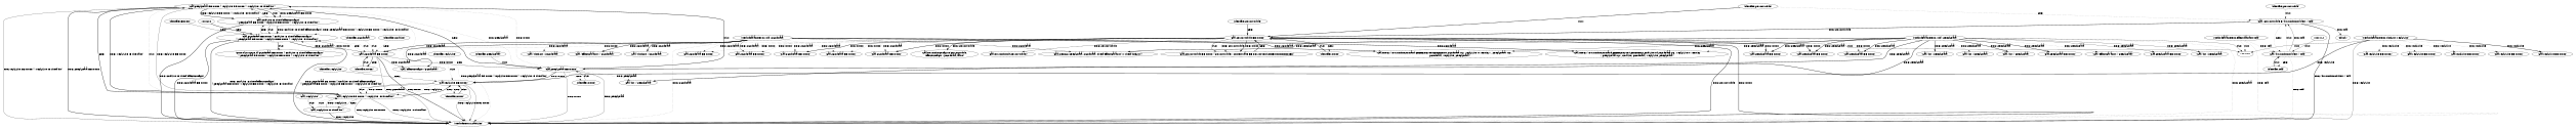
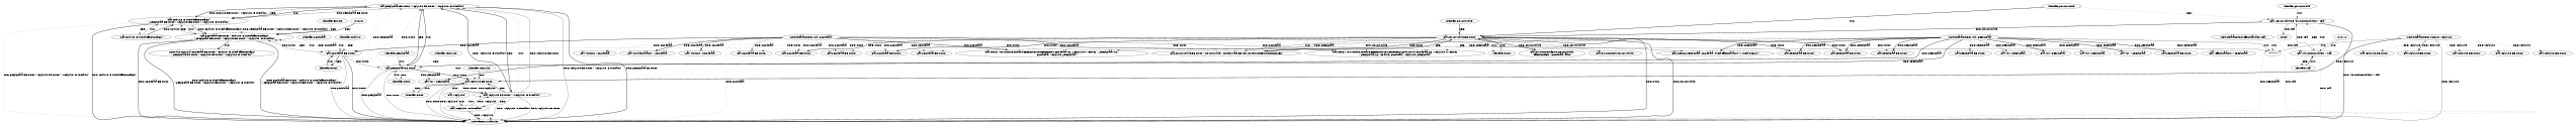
  digraph {
    edge [style=bold]
    n1 [label="(Call,pReplyData == NULL || replySize == NULL || *replySize != sizeof(int))"]
    n2 [label="(Call,pReplyData == NULL)"]
    n3 [label="(Call,replySize == NULL || *replySize != sizeof(int))"]
    n4 [label="(Call,cmdSize != sizeof(effect_config_t)\n || pReplyData == NULL || replySize == NULL || *replySize != sizeof(int))"]
    n5 [label="(MethodReturn,static int)"]
    n6 [label="(Call,replySize == NULL)"]
    n7 [label="(Call,(int *) pReplyData)"]
    n8 [label="(Identifier,NULL)"]
    n9 [label="(Call,*replySize != sizeof(int))"]
    n10 [label="(Call,pCmdData == NULL || cmdSize != sizeof(effect_config_t)\n || pReplyData == NULL || replySize == NULL || *replySize != sizeof(int))"]
+   n11 [label="(Call,cmdSize != sizeof(effect_config_t))"]
    n12 [label="(Identifier,NULL)"]
    n13 [label="(MethodParameterIn,void *pReplyData)"]
    n14 [label="(Call,(int *)pReplyData)"]
    n15 [label="(Call,ALOGV(\"Downmix_Command EFFECT_CMD_SET_PARAM cmdSize %d pCmdData %p, *replySize %\" PRIu32\n \", pReplyData %p\", cmdSize, pCmdData, *replySize, pReplyData))"]
    n16 [label="(Call,(int *) pReplyData)"]
    n17 [label="(Call,memcpy(pReplyData, pCmdData, sizeof(effect_param_t) + sizeof(int32_t)))"]
    n18 [label="(Call,pReplyData == NULL)"]
    n19 [label="(Call,(effect_param_t *) pReplyData)"]
    n20 [label="(Call,pReplyData == NULL)"]
    n21 [label="(Call,pReplyData == NULL)"]
    n22 [label="(Call,ALOGV(\"Downmix_Command EFFECT_CMD_GET_PARAM pCmdData %p, *replySize %\" PRIu32 \", pReplyData: %p\",\n                pCmdData, *replySize, pReplyData))"]
    n23 [label="(Call,(int *)pReplyData)"]
    n24 [label="(Call,pReplyData == NULL)"]
    n25 [label="(Call,(int *)pReplyData)"]
    n26 [label="(Call,pReplyData == NULL)"]
    n27 [label=1000180]
    n28 [label="(Call,pCmdData == NULL)"]
    n29 [label="(Identifier,NULL)"]
-   n30 [label="(Call,(effect_config_t *)pCmdData)"]
    n31 [label="(ControlStructure,if (pCmdData == NULL || cmdSize != sizeof(effect_config_t)\n || pReplyData == NULL || replySize == NULL || *replySize != sizeof(int)))"]
    n32 [label="(MethodParameterIn,void *pCmdData)"]
    n33 [label="(Call,pCmdData == NULL)"]
    n34 [label="(Call,pCmdData == NULL)"]
    n35 [label="(Call,pCmdData == NULL)"]
    n36 [label="(Call,(uint32_t *)pCmdData)"]
-   n37 [label="(Call,(effect_param_t *) pCmdData)"]
+   n37 [label="(Call,(module_param_t *) pCmdData)"]
    n38 [label="(Call,(uint32_t *)pCmdData)"]
    n39 [label="(Call,pCmdData == NULL)"]
    n40 [label="(Call,pCmdData == NULL)"]
    n41 [label="(Call,pDwmModule == NULL)"]
    n42 [label="(Identifier,NULL)"]
    n43 [label="(Call,Downmix_Configure(pDwmModule,\n (effect_config_t *)pCmdData, false))"]
    n44 [label="(Call,Downmix_Init(pDwmModule))"]
    n45 [label="(Call,pDwmModule == NULL || pDwmModule->context.state == DOWNMIX_STATE_UNINITIALIZED)"]
    n46 [label="(Call,*pDwmModule = (downmix_module_t *) self)"]
    n47 [label="(Call,(downmix_module_t *) self)"]
    n48 [label="(Block,)"]
    n49 [label="(Identifier,self)"]
    n50 [label="(MethodParameterIn,effect_handle_t self)"]
    n51 [label="(MethodParameterIn,uint32_t *replySize)"]
    n52 [label="(Call,replySize == NULL)"]
    n53 [label="(Call,replySize == NULL)"]
    n54 [label="(Call,replySize == NULL)"]
    n55 [label="(Call,replySize == NULL)"]
    n56 [label="(Call,replySize == NULL)"]
    n57 [label="(Identifier,pDwmModule)"]
    n58 [label="(Identifier,pCmdData)"]
    n59 [label="(Call,*replySize)"]
    n60 [label="(Identifier,replySize)"]
    n61 [label="(Identifier,pDwmModule)"]
    n62 [label="(Identifier,pDwmModule)"]
    n63 [label="(Identifier,replySize)"]
    n64 [label="(Identifier,cmdSize)"]
    n65 [label="(Identifier,EINVAL)"]
    n66 [label="(Identifier,pReplyData)"]
    1000112
    1000200
    n1 -> n2 [label="CFG: "]
    n1 -> n3 [label="CFG: "]
    n1 -> n4 [label="AST: "]
    n1 -> n4 [label="DDG: pReplyData == NULL" style=solid]
    n1 -> n4 [label="DDG: replySize == NULL || *replySize != sizeof(int)"]
    n1 -> n5 [label="DDG: replySize == NULL || *replySize != sizeof(int)" style=solid]
    n1 -> n5 [label="DDG: pReplyData == NULL"]
    n2 -> n1 [label="AST: "]
    n2 -> n1 [label="DDG: pReplyData" style=dotted]
    n2 -> n1 [label="DDG: NULL" style=dotted]
    n2 -> n5 [label="DDG: pReplyData" style=solid]
    n2 -> n5 [label="DDG: NULL" style=solid]
    n2 -> n6 [label="DDG: NULL"]
    n2 -> n7 [label="DDG: pReplyData" style=dotted]
    n2 -> n8 [label="CFG: " style=dotted]
    n3 -> n1 [label="AST: " style=dotted]
    n3 -> n1 [label="DDG: replySize == NULL" style=solid]
    n3 -> n1 [label="DDG: *replySize != sizeof(int)"]
    n3 -> n5 [label="DDG: *replySize != sizeof(int)" style=solid]
    n3 -> n5 [label="DDG: replySize == NULL" style=solid]
    n3 -> n6 [label="CFG: "]
    n3 -> n9 [label="CFG: " style=solid]
    n4 -> n1 [label="CFG: " style=solid]
    n4 -> n5 [label="DDG: pReplyData == NULL || replySize == NULL || *replySize != sizeof(int)" style=dotted]
    n4 -> n5 [label="DDG: cmdSize != sizeof(effect_config_t)"]
    n4 -> n10 [label="AST: " style=solid]
    n4 -> n10 [label="DDG: cmdSize != sizeof(effect_config_t)"]
    n4 -> n10 [label="DDG: pReplyData == NULL || replySize == NULL || *replySize != sizeof(int)" style=dotted]
+   n4 -> n11 [label="CFG: " style=dotted]
    n6 -> n3 [label="AST: " style=solid]
    n6 -> n3 [label="DDG: replySize" style=dotted]
    n6 -> n3 [label="DDG: NULL" style=solid]
    n6 -> n5 [label="DDG: replySize" style=solid]
    n6 -> n5 [label="DDG: NULL" style=solid]
    n6 -> n12 [label="CFG: " style=dotted]
    n8 -> n2 [label="AST: " style=solid]
    n9 -> n3 [label="AST: " style=dotted]
    n9 -> n3 [label="DDG: *replySize" style=solid]
    n9 -> n5 [label="DDG: *replySize"]
    n10 -> n4 [label="CFG: " style=solid]
    n10 -> n5 [label="DDG: pCmdData == NULL"]
    n10 -> n5 [label="DDG: pCmdData == NULL || cmdSize != sizeof(effect_config_t)\n || pReplyData == NULL || replySize == NULL || *replySize != sizeof(int)"]
    n10 -> n5 [label="DDG: cmdSize != sizeof(effect_config_t)\n || pReplyData == NULL || replySize == NULL || *replySize != sizeof(int)"]
    n10 -> n28 [label="CFG: " style=dotted]
    n10 -> n31 [label="AST: "]
+   n11 -> n4 [label="AST: " style=solid]
+   n11 -> n4 [label="DDG: cmdSize"]
    n12 -> n6 [label="AST: "]
    n13 -> n2 [label="DDG: pReplyData"]
    n13 -> n5 [label="DDG: pReplyData" style=dotted]
    n13 -> n7 [label="DDG: pReplyData"]
    n13 -> n14 [label="DDG: pReplyData" style=dotted]
    n13 -> n15 [label="DDG: pReplyData" style=dotted]
    n13 -> n16 [label="DDG: pReplyData"]
    n13 -> n17 [label="DDG: pReplyData"]
    n13 -> n18 [label="DDG: pReplyData"]
    n13 -> n19 [label="DDG: pReplyData" style=dotted]
    n13 -> n20 [label="DDG: pReplyData"]
    n13 -> n21 [label="DDG: pReplyData" style=solid]
    n13 -> n22 [label="DDG: pReplyData" style=solid]
    n13 -> n23 [label="DDG: pReplyData" style=solid]
    n13 -> n24 [label="DDG: pReplyData"]
    n13 -> n25 [label="DDG: pReplyData"]
    n13 -> n26 [label="DDG: pReplyData"]
    n13 -> n27 [label="AST: " style=solid]
    n28 -> n2 [label="DDG: NULL" style=solid]
    n28 -> n5 [label="DDG: pCmdData" style=solid]
    n28 -> n5 [label="DDG: NULL"]
    n28 -> n10 [label="AST: " style=dotted]
    n28 -> n10 [label="DDG: pCmdData" style=dotted]
    n28 -> n10 [label="DDG: NULL" style=solid]
    n28 -> n29 [label="CFG: "]
-   n28 -> n30 [label="DDG: pCmdData" style=solid]
    n29 -> n28 [label="AST: "]
    n32 -> n5 [label="DDG: pCmdData" style=dotted]
    n32 -> n15 [label="DDG: pCmdData"]
    n32 -> n17 [label="DDG: pCmdData" style=solid]
    n32 -> n22 [label="DDG: pCmdData"]
    n32 -> n27 [label="AST: " style=solid]
    n32 -> n28 [label="DDG: pCmdData"]
-   n32 -> n30 [label="DDG: pCmdData"]
    n32 -> n33 [label="DDG: pCmdData" style=solid]
    n32 -> n34 [label="DDG: pCmdData" style=dotted]
    n32 -> n35 [label="DDG: pCmdData" style=dotted]
    n32 -> n36 [label="DDG: pCmdData" style=dotted]
    n32 -> n37 [label="DDG: pCmdData"]
    n32 -> n38 [label="DDG: pCmdData"]
    n32 -> n39 [label="DDG: pCmdData" style=dotted]
    n32 -> n40 [label="DDG: pCmdData" style=dotted]
    n41 -> n5 [label="DDG: pDwmModule"]
    n41 -> n5 [label="DDG: NULL"]
    n41 -> n20 [label="DDG: NULL"]
    n41 -> n24 [label="DDG: NULL" style=dotted]
    n41 -> n26 [label="DDG: NULL"]
    n41 -> n28 [label="DDG: NULL" style=dotted]
    n41 -> n33 [label="DDG: NULL" style=dotted]
    n41 -> n34 [label="DDG: NULL" style=dotted]
    n41 -> n35 [label="DDG: NULL"]
    n41 -> n39 [label="DDG: NULL" style=dotted]
    n41 -> n40 [label="DDG: NULL"]
    n41 -> n42 [label="CFG: " style=dotted]
    n41 -> n43 [label="DDG: pDwmModule"]
    n41 -> n44 [label="DDG: pDwmModule" style=solid]
    n41 -> n45 [label="AST: " style=solid]
    n41 -> n45 [label="DDG: pDwmModule" style=dotted]
    n41 -> n45 [label="DDG: NULL"]
    n42 -> n41 [label="AST: "]
    n45 -> n41 [label="CFG: "]
    n46 -> n5 [label="DDG: (downmix_module_t *) self"]
    n46 -> n41 [label="DDG: pDwmModule"]
    n46 -> n47 [label="CFG: " style=dotted]
    n46 -> n48 [label="DDG: self" style=solid]
    n47 -> n5 [label="DDG: self" style=dotted]
    n47 -> n46 [label="AST: " style=dotted]
    n47 -> n46 [label="DDG: self" style=solid]
    n47 -> n49 [label="CFG: " style=dotted]
    n49 -> n47 [label="AST: "]
    n50 -> n5 [label="DDG: self" style=dotted]
    n50 -> n27 [label="AST: " style=dotted]
    n50 -> n47 [label="DDG: self" style=dotted]
    n51 -> n5 [label="DDG: replySize" style=solid]
    n51 -> n6 [label="DDG: replySize"]
    n51 -> n27 [label="AST: " style=solid]
    n51 -> n52 [label="DDG: replySize" style=dotted]
    n51 -> n53 [label="DDG: replySize" style=dotted]
    n51 -> n54 [label="DDG: replySize" style=dotted]
    n51 -> n55 [label="DDG: replySize" style=dotted]
    n51 -> n56 [label="DDG: replySize"]
    n57 -> n41 [label="AST: "]
    n57 -> n46 [label="CFG: " style=dotted]
    n58 -> n28 [label="AST: " style=dotted]
    n59 -> n9 [label="AST: " style=solid]
    n60 -> n2 [label="CFG: " style=dotted]
    n60 -> n6 [label="AST: " style=dotted]
    n61 -> n46 [label="AST: " style=dotted]
    n62 -> n41 [label="CFG: "]
    n63 -> n6 [label="CFG: " style=solid]
    n64 -> n28 [label="CFG: " style=dotted]
    n65 -> n10 [label="CFG: " style=solid]
    n66 -> n2 [label="AST: " style=solid]
    1000112 -> n47 [label="AST: " style=solid]
    1000200 -> n10 [label="CFG: "]
  }
